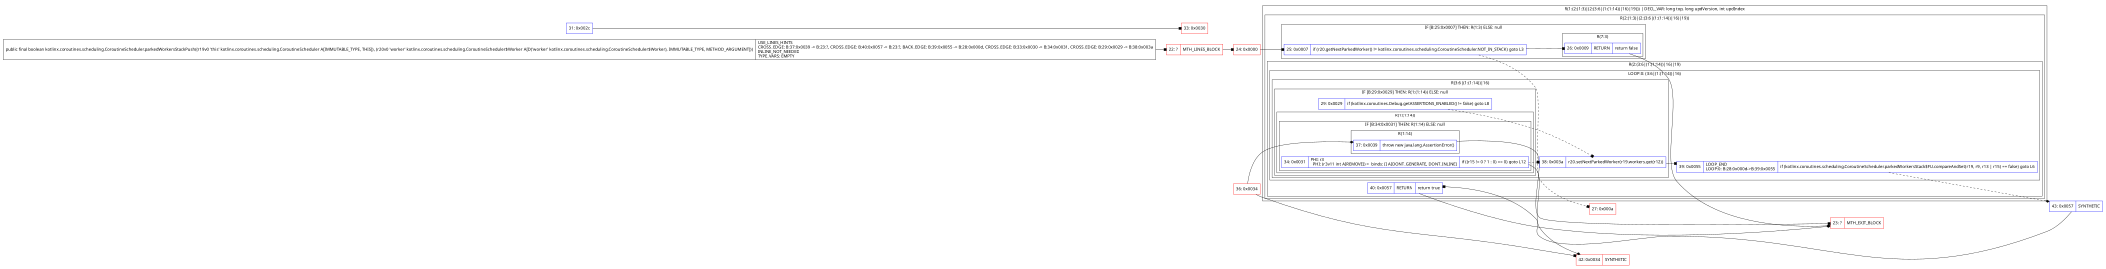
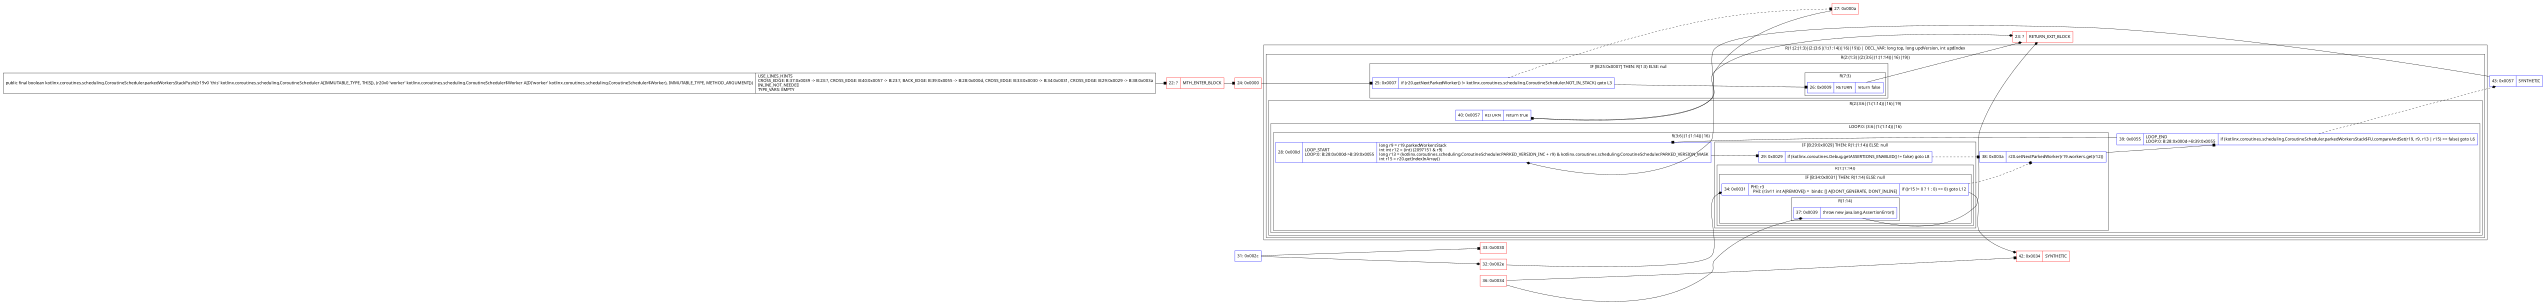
  digraph {
    fontname="Noto Sans"
    rankdir=LR
    node [color=blue fontname="Noto Sans" shape=record]
    edge [arrowhead=box fontname="Noto Sans"]
    n1 [label="{26\:\ 0x0009|RETURN\l|return false\l}"]
    n2 [label="{25\:\ 0x0007|if (r20.getNextParkedWorker() != kotlinx.coroutines.scheduling.CoroutineScheduler.NOT_IN_STACK) goto L3\l}"]
    n3 [label="{37\:\ 0x0039|throw new java.lang.AssertionError()\l}"]
    n4 [label="{34\:\ 0x0031|PHI: r3 \l  PHI: (r3v11 int A[REMOVE]) =  binds: [] A[DONT_GENERATE, DONT_INLINE]\l|if ((r15 != 0 ? 1 : 0) == 0) goto L12\l}"]
    n5 [label="{29\:\ 0x0029|if (kotlinx.coroutines.Debug.getASSERTIONS_ENABLED() != false) goto L8\l}"]
+   n6 [label="{28\:\ 0x000d|LOOP_START\lLOOP:0: B:28:0x000d\-\>B:39:0x0055\l|long r9 = r19.parkedWorkersStack\lint int r12 = (int) (2097151 & r9)\llong r13 = (kotlinx.coroutines.scheduling.CoroutineScheduler.PARKED_VERSION_INC + r9) & kotlinx.coroutines.scheduling.CoroutineScheduler.PARKED_VERSION_MASK\lint r15 = r20.getIndexInArray()\l}"]
    n7 [label="{38\:\ 0x003a|r20.setNextParkedWorker(r19.workers.get(r12))\l}"]
    n8 [label="{39\:\ 0x0055|LOOP_END\lLOOP:0: B:28:0x000d\-\>B:39:0x0055\l|if (kotlinx.coroutines.scheduling.CoroutineScheduler.parkedWorkersStack$FU.compareAndSet(r19, r9, r13 \| r15) == false) goto L6\l}"]
    n9 [label="{40\:\ 0x0057|RETURN\l|return true\l}"]
-   n10 [color=red label="{23\:\ ?|MTH_EXIT_BLOCK\l}"]
+   n10 [color=red label="{23\:\ ?|RETURN_EXIT_BLOCK\l}"]
    n11 [color=red label="{27\:\ 0x000a}"]
    n12 [color=red label="{42\:\ 0x0034|SYNTHETIC\l}"]
    n13 [label="{43\:\ 0x0057|SYNTHETIC\l}"]
-   n14 [color=red label="{22\:\ ?|MTH_LINES_BLOCK\l}"]
+   n14 [color=red label="{22\:\ ?|MTH_ENTER_BLOCK\l}"]
    n15 [color=red label="{24\:\ 0x0000}"]
    n16 [label="{31\:\ 0x002c}"]
+   n17 [color=red label="{32\:\ 0x002e}"]
    n18 [color=red label="{33\:\ 0x0030}"]
    n19 [color=red label="{36\:\ 0x0034}"]
    n20 [label="{public final boolean kotlinx.coroutines.scheduling.CoroutineScheduler.parkedWorkersStackPush((r19v0 'this' kotlinx.coroutines.scheduling.CoroutineScheduler A[IMMUTABLE_TYPE, THIS]), (r20v0 'worker' kotlinx.coroutines.scheduling.CoroutineScheduler$Worker A[D('worker' kotlinx.coroutines.scheduling.CoroutineScheduler$Worker), IMMUTABLE_TYPE, METHOD_ARGUMENT]))  | USE_LINES_HINTS\lCROSS_EDGE: B:37:0x0039 \-\> B:23:?, CROSS_EDGE: B:40:0x0057 \-\> B:23:?, BACK_EDGE: B:39:0x0055 \-\> B:28:0x000d, CROSS_EDGE: B:33:0x0030 \-\> B:34:0x0031, CROSS_EDGE: B:29:0x0029 \-\> B:38:0x003a\lINLINE_NOT_NEEDED\lTYPE_VARS: EMPTY\l}" color=""]
    subgraph cluster_1 {
      label="R(1:(2:(1:3)|(2:(3:6|(1:(1:14))|16)|19))) | DECL_VAR: long top, long updVersion, int updIndex\l"
      subgraph cluster_2 {
        label="R(2:(1:3)|(2:(3:6|(1:(1:14))|16)|19))"
        subgraph cluster_3 {
          label="IF [B:25:0x0007] THEN: R(1:3) ELSE: null"
          n2
          subgraph cluster_4 {
            label="R(7:3)"
            n1
          }
        }
        subgraph cluster_5 {
          label="R(2:(3:6|(1:(1:14))|16)|19)"
          n9
          subgraph cluster_6 {
            label="LOOP:0: (3:6|(1:(1:14))|16)"
            n8
            subgraph cluster_7 {
              label="R(3:6|(1:(1:14))|16)"
+             n6
              n7
              subgraph cluster_8 {
                label="IF [B:29:0x0029] THEN: R(1:(1:14)) ELSE: null"
                n5
                subgraph cluster_9 {
                  label="R(1:(1:14))"
                  subgraph cluster_10 {
                    label="IF [B:34:0x0031] THEN: R(1:14) ELSE: null"
                    n4
                    subgraph cluster_11 {
                      label="R(1:14)"
                      n3
                    }
                  }
                }
              }
            }
          }
        }
      }
    }
    n1 -> n10 [arrowhead=diamond]
    n2 -> n1
    n2 -> n11 [style=dashed]
-   n3 -> n10
+   n3 -> n10 [arrowhead=diamond]
    n4 -> n7 [style=dashed]
    n4 -> n12 [arrowhead=diamond]
    n5 -> n7 [style=dashed]
+   n6 -> n5
    n7 -> n8
+   n8 -> n6
    n8 -> n13 [arrowhead=diamond style=dashed]
    n9 -> n10 [arrowhead=diamond]
+   n11 -> n6 [arrowhead=diamond]
    n13 -> n9
    n14 -> n15
    n15 -> n2
+   n16 -> n17 [arrowhead=diamond]
    n16 -> n18
+   n17 -> n4 [arrowhead=diamond]
    n19 -> n3 [arrowhead=diamond]
    n19 -> n12
    n20 -> n14
  }
